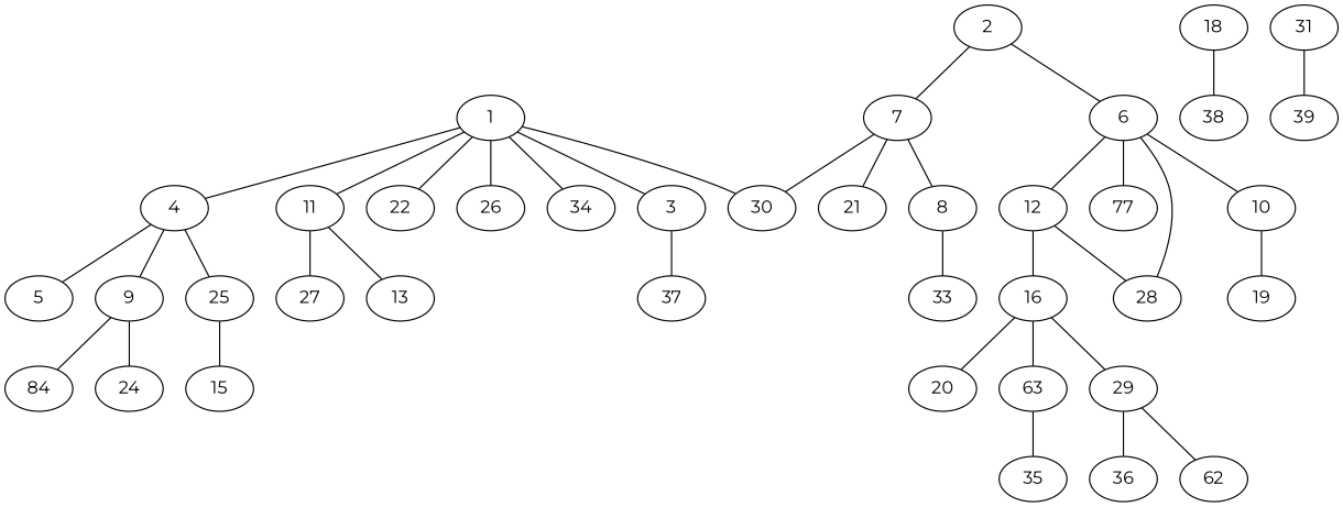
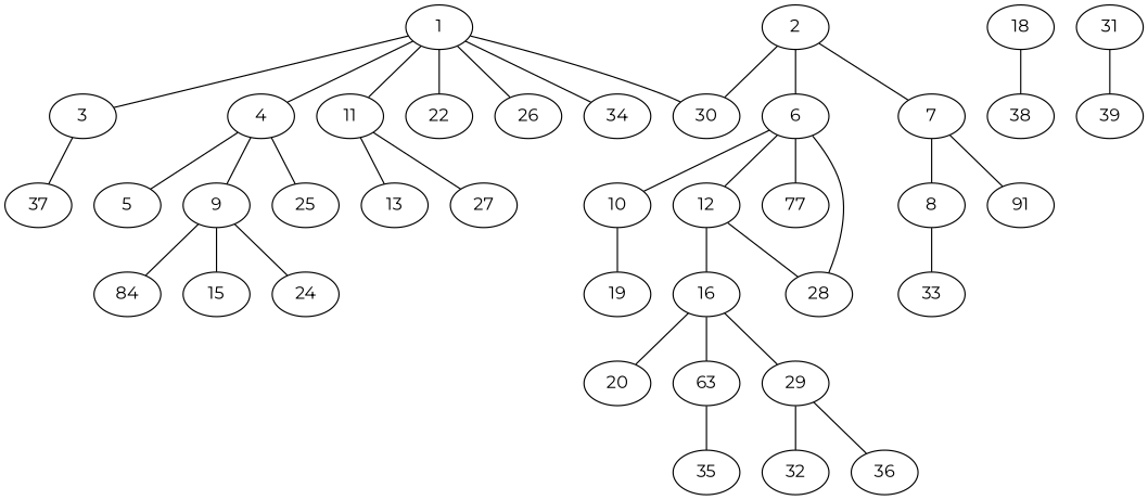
  graph {
    fontname=Montserrat
    node [fontname=Montserrat]
    edge [fontname=Montserrat]
    1
    3
    4
    11
    22
    26
    34
    30
    2
    6
    7
    37
    5
    9
    25
    13
    27
    10
    12
    n20 [label=77]
    28
    8
-   21
+   21 [label=91]
    n24 [label=84]
    15
    24
    19
    16
    33
    20
    n31 [label=63]
    29
    18
    38
    35
-   32 [label=62]
+   32
    36
    31
    39
    1 -- 3
    1 -- 4
    1 -- 11
    1 -- 22
    1 -- 26
    1 -- 34
    1 -- 30
    3 -- 37
    4 -- 5
    4 -- 9
    4 -- 25
    11 -- 13
    11 -- 27
-   7 -- 30
+   2 -- 30
    2 -- 6
    2 -- 7
    6 -- 10
    6 -- 12
    6 -- n20
    6 -- 28
    7 -- 8
    7 -- 21
    9 -- n24
-   25 -- 15
+   9 -- 15
    9 -- 24
    10 -- 19
    12 -- 28
    12 -- 16
    8 -- 33
    16 -- 20
    16 -- n31
    16 -- 29
    n31 -- 35
    29 -- 32
    29 -- 36
    18 -- 38
    31 -- 39
  }
